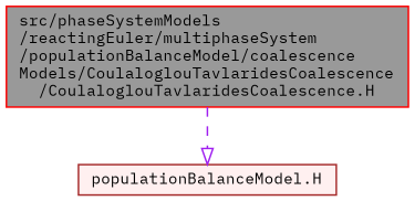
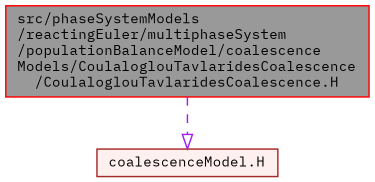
  digraph {
    fontname="IBM Plex Mono"
    node [fontname="IBM Plex Mono" fontsize=10 shape=box style=filled]
    n1 [color=red fillcolor=grey60 fontcolor=black height=0.2 label="src/phaseSystemModels\l/reactingEuler/multiphaseSystem\l/populationBalanceModel/coalescence\lModels/CoulaloglouTavlaridesCoalescence\l/CoulaloglouTavlaridesCoalescence.H" width=0.4]
-   n2 [color=brown fillcolor="#FFF0F0" height=0.2 label="populationBalanceModel.H" width=0.4]
+   n2 [color=brown fillcolor="#FFF0F0" height=0.2 label="coalescenceModel.H" width=0.4]
    n1 -> n2 [color=purple fontname="IBM Plex Mono" fontsize=10 labelfontname=Helvetica labelfontsize=10 style=dashed arrowhead=onormal]
  }
